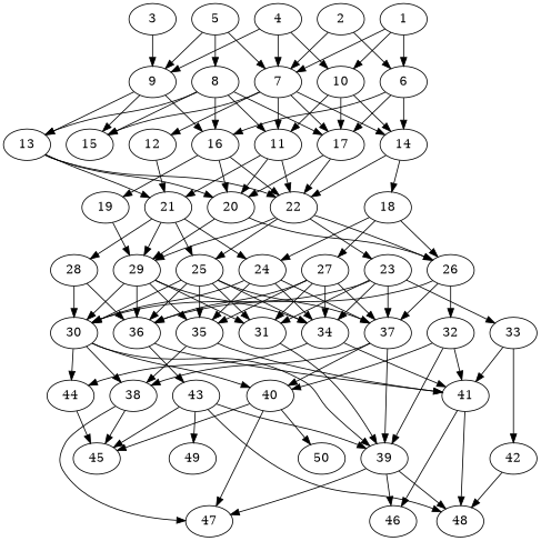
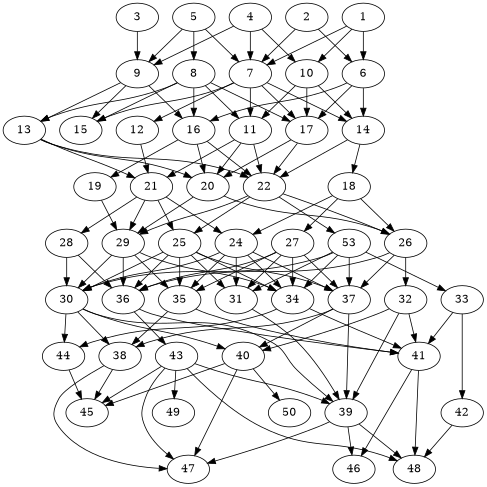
  digraph {
    node [alpha=0.10]
    1 [alpha=0.15 expect_size=16694272]
    6 [alpha=0.11 expect_size=22115328]
    7 [alpha=0.17 expect_size=34663424]
    10 [alpha=0.17 expect_size=40673280]
    14 [alpha=0.18 expect_size=43571200]
    16 [alpha=0.09 expect_size=44981248]
    17 [alpha=0.00 expect_size=22995968]
    11 [alpha=0.16 expect_size=22419456]
    12 [alpha=0.08 expect_size=9877504]
    15 [alpha=0.16 expect_size=16431104]
    22 [alpha=0.06 expect_size=12208128]
    18 [alpha=0.08 expect_size=15933440]
    20 [alpha=0.07 expect_size=27834368]
    19 [alpha=0.09 expect_size=20515840]
    21 [alpha=0.11 expect_size=21840896]
    2 [alpha=0.01 expect_size=31933440]
    3 [alpha=0.14 expect_size=17772544]
    9 [alpha=0.03 expect_size=13690880]
    13 [expect_size=11509760]
    4 [alpha=0.08 expect_size=16292864]
    5 [alpha=0.12 expect_size=32431104]
    8 [alpha=0.02 expect_size=12207104]
    26 [expect_size=39922688]
    29 [alpha=0.07 expect_size=33005568]
    25 [alpha=0.06 expect_size=48789504]
-   23 [alpha=0.05 expect_size=29948928]
+   23 [alpha=0.05 expect_size=29948928 label=53]
    24 [expect_size=6308864]
    27 [alpha=0.06 expect_size=13636608]
    28 [alpha=0.04 expect_size=13800448]
    37 [alpha=0.02 expect_size=43604992]
    36 [alpha=0.07 expect_size=20660224]
    32 [alpha=0.15 expect_size=50038784]
    30 [alpha=0.04 expect_size=6914048]
    34 [expect_size=28809216]
    35 [alpha=0.00 expect_size=5624832]
    31 [alpha=0.09 expect_size=24503296]
    33 [alpha=0.05 expect_size=15840256]
    38 [alpha=0.01 expect_size=9506816]
    39 [alpha=0.07 expect_size=19702784]
    40 [alpha=0.02 expect_size=35454976]
    44 [alpha=0.01 expect_size=18160640]
    41 [alpha=0.04 expect_size=45008896]
    43 [alpha=0.05 expect_size=7317504]
    42 [expect_size=18356224]
    45 [alpha=0.16 expect_size=42029056]
    47 [alpha=0.18 expect_size=13401088]
    46 [alpha=0.05 expect_size=42925056]
    48 [alpha=0.15 expect_size=18396160]
    50 [alpha=0.12 expect_size=37738496]
    49 [alpha=0.03 expect_size=21417984]
    1 -> 6
    1 -> 7
    1 -> 10
    6 -> 14
    6 -> 16
    6 -> 17
    7 -> 14
    7 -> 17
    7 -> 11
    7 -> 12
    7 -> 15
    10 -> 14
    10 -> 17
    10 -> 11
    14 -> 22
    14 -> 18
    16 -> 22
    16 -> 20
    16 -> 19
    17 -> 22
    17 -> 20
    11 -> 22
    11 -> 20
    11 -> 21
    12 -> 21
    22 -> 26
    22 -> 29
    22 -> 25
    22 -> 23
    18 -> 26
    18 -> 24
    18 -> 27
    20 -> 26
    20 -> 29
    19 -> 29
    21 -> 29
    21 -> 25
    21 -> 24
    21 -> 28
    2 -> 6
    2 -> 7
    3 -> 9
    9 -> 16
    9 -> 15
    9 -> 13
    13 -> 22
    13 -> 20
    13 -> 21
    4 -> 7
    4 -> 10
    4 -> 9
    5 -> 7
    5 -> 9
    5 -> 8
    8 -> 16
    8 -> 17
    8 -> 11
    8 -> 15
    8 -> 13
    26 -> 37
    26 -> 36
    26 -> 32
    29 -> 36
    29 -> 30
    29 -> 34
    29 -> 35
-   29 -> 31
+   24 -> 31
    25 -> 37
    25 -> 36
    25 -> 30
    25 -> 34
    25 -> 35
    25 -> 31
    23 -> 37
    23 -> 30
    23 -> 34
    23 -> 31
    23 -> 33
    24 -> 37
    24 -> 30
    24 -> 34
    24 -> 35
    27 -> 37
    27 -> 36
    27 -> 34
    27 -> 35
    27 -> 31
    28 -> 36
    28 -> 30
    37 -> 38
    37 -> 39
    37 -> 40
    36 -> 41
    36 -> 43
    32 -> 39
    32 -> 40
    32 -> 41
    30 -> 38
    30 -> 39
    30 -> 40
    30 -> 44
    34 -> 44
    34 -> 41
    35 -> 38
    35 -> 41
    31 -> 39
    33 -> 41
    33 -> 42
    38 -> 45
    38 -> 47
    39 -> 47
    39 -> 46
    39 -> 48
    40 -> 45
    40 -> 47
    40 -> 50
    44 -> 45
    41 -> 46
    41 -> 48
    43 -> 39
    43 -> 45
+   43 -> 47
    43 -> 48
    43 -> 49
    42 -> 48
  }
